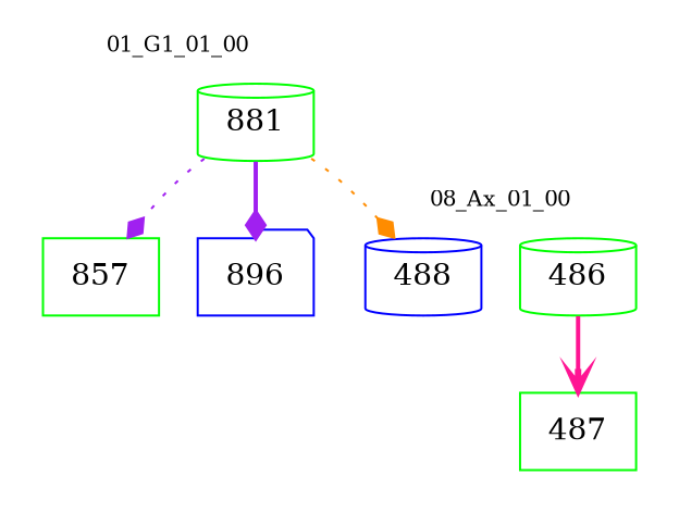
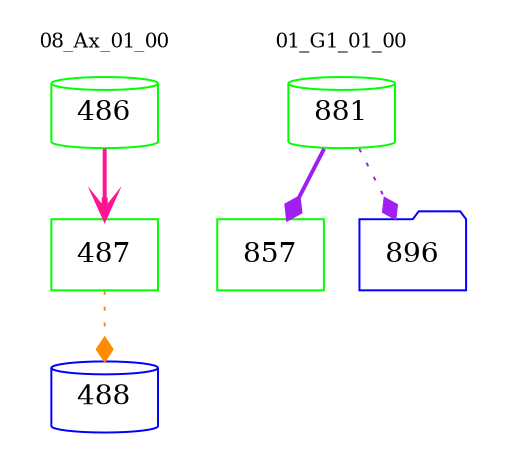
  digraph {
    node [color=green shape=cylinder]
    edge [arrowhead=diamond color=purple style=dotted]
    n1 [label=487 shape=box]
    n2 [label=486]
    n3 [color=blue label=488]
    n4 [label=881]
    n5 [label=857 shape=box]
    n6 [color=blue label=896 shape=folder]
    subgraph cluster_1 {
      color=white
      fontsize=10
      label="08_Ax_01_00"
      n1
      n2
      n3
    }
    subgraph cluster_2 {
      color=white
      fontsize=10
      label="01_G1_01_00"
      n4
      n5
      n6
    }
-   n4 -> n3 [color=darkorange]
+   n1 -> n3 [color=darkorange]
    n2 -> n1 [arrowhead=vee color=deeppink style=bold]
-   n4 -> n5
-   n4 -> n6 [style=bold]
+   n4 -> n5 [style=bold]
+   n4 -> n6
  }
